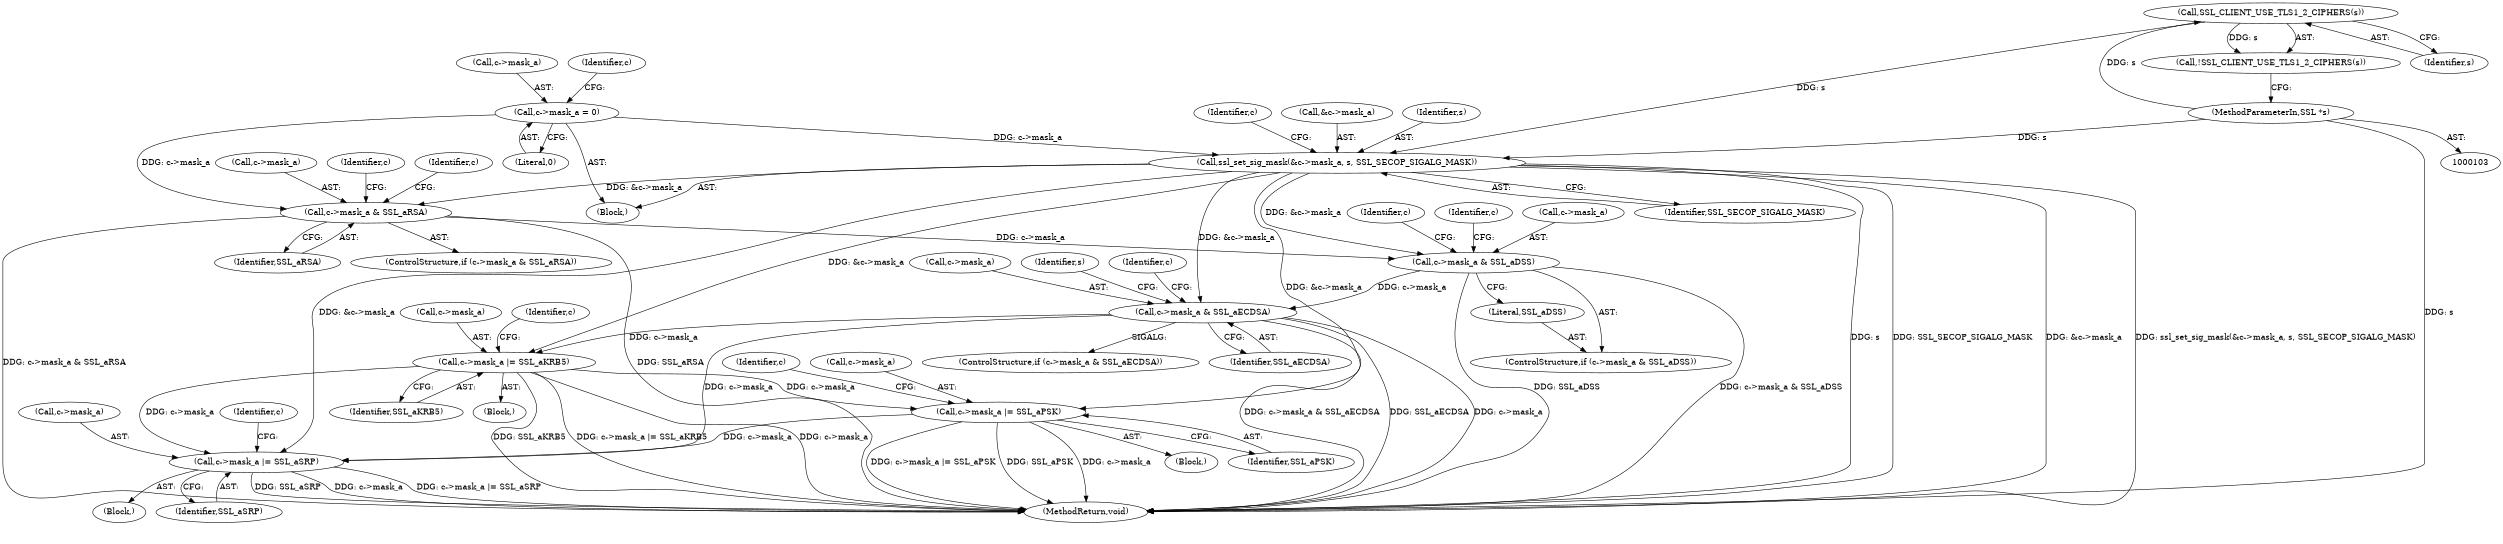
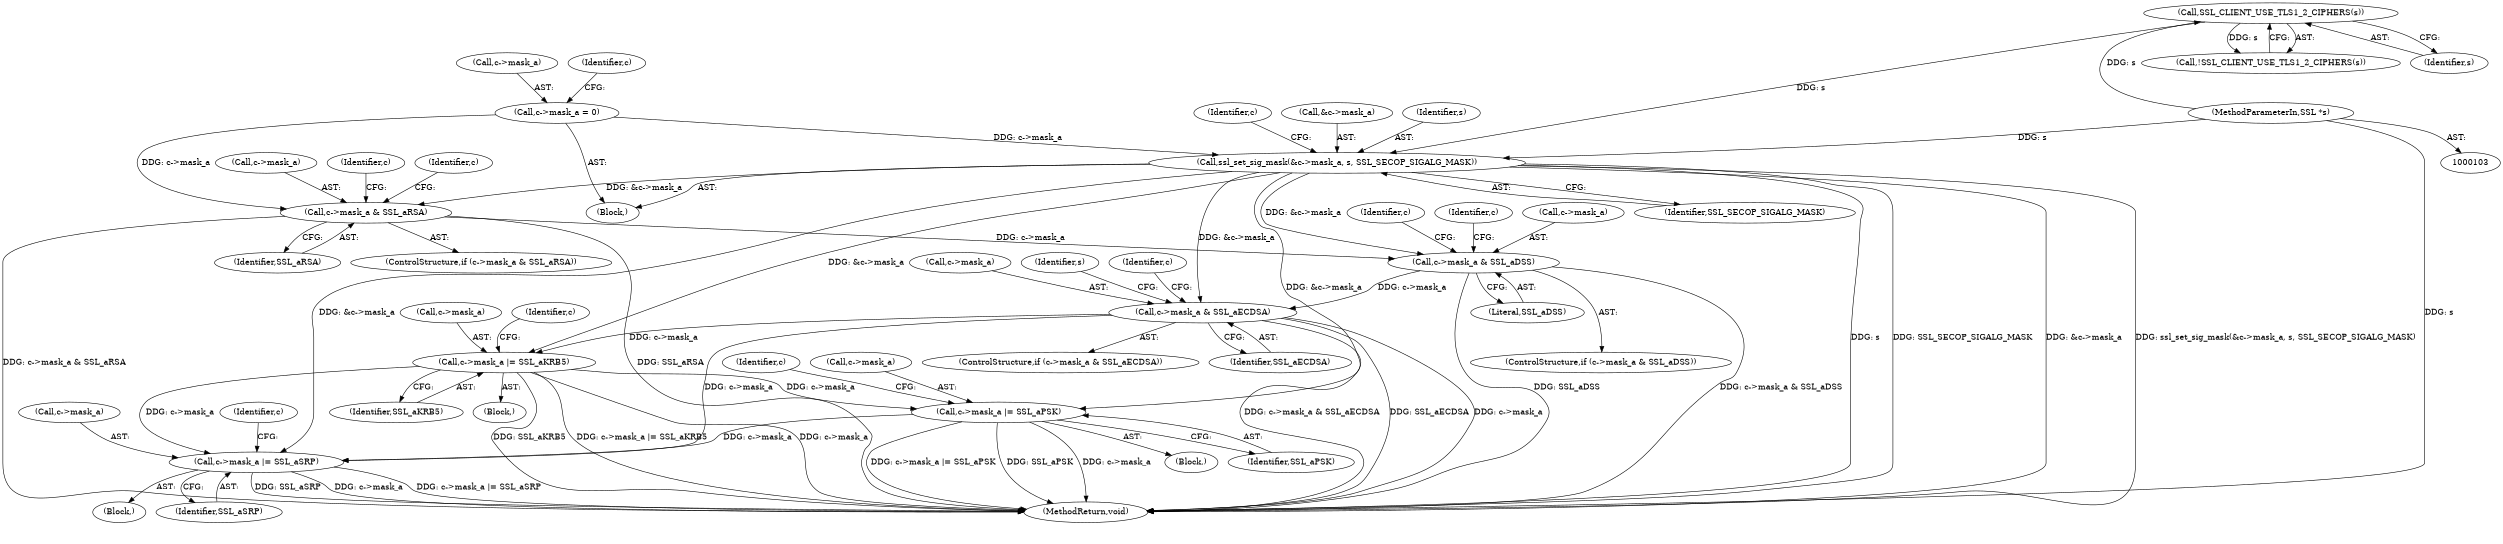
  digraph {
    n1 [label="(Call,c->mask_a |= SSL_aSRP)"]
    n2 [label="(Block,)"]
    n3 [label="(Identifier,SSL_aSRP)"]
    n4 [label="(MethodReturn,void)"]
    n5 [label="(Call,c->mask_a |= SSL_aKRB5)"]
    n6 [label="(Call,c->mask_a |= SSL_aPSK)"]
    n7 [label="(Identifier,SSL_aKRB5)"]
    n8 [label="(Block,)"]
    n9 [label="(Block,)"]
    n10 [label="(Identifier,SSL_aPSK)"]
    n11 [label="(Call,c->mask_a & SSL_aECDSA)"]
    n12 [label="(Identifier,SSL_aECDSA)"]
    n13 [label="(ControlStructure,if (c->mask_a & SSL_aECDSA))"]
    n14 [label="(Call,c->mask_a & SSL_aDSS)"]
    n15 [label="(Literal,SSL_aDSS)"]
    n16 [label="(ControlStructure,if (c->mask_a & SSL_aDSS))"]
    n17 [label="(Call,ssl_set_sig_mask(&c->mask_a, s, SSL_SECOP_SIGALG_MASK))"]
    n18 [label="(Call,c->mask_a & SSL_aRSA)"]
    n19 [label="(Block,)"]
    n20 [label="(Identifier,SSL_SECOP_SIGALG_MASK)"]
    n21 [label="(Identifier,SSL_aRSA)"]
    n22 [label="(ControlStructure,if (c->mask_a & SSL_aRSA))"]
    n23 [label="(Call,c->mask_a = 0)"]
-   n24 [label="(Literal,0)"]
    n25 [label="(Call,SSL_CLIENT_USE_TLS1_2_CIPHERS(s))"]
    n26 [label="(Identifier,s)"]
    n27 [label="(Call,!SSL_CLIENT_USE_TLS1_2_CIPHERS(s))"]
    n28 [label="(MethodParameterIn,SSL *s)"]
    1000103
    n30 [label="(Identifier,c)"]
    n31 [label="(Identifier,c)"]
    n32 [label="(Identifier,c)"]
    n33 [label="(Identifier,c)"]
    n34 [label="(Call,c->mask_a)"]
    n35 [label="(Identifier,c)"]
    n36 [label="(Identifier,c)"]
    n37 [label="(Identifier,c)"]
    n38 [label="(Identifier,c)"]
    n39 [label="(Identifier,c)"]
    n40 [label="(Call,c->mask_a)"]
    n41 [label="(Call,c->mask_a)"]
    n42 [label="(Call,c->mask_a)"]
    n43 [label="(Call,c->mask_a)"]
    n44 [label="(Identifier,s)"]
    n45 [label="(Call,&c->mask_a)"]
    n46 [label="(Call,c->mask_a)"]
    n47 [label="(Identifier,c)"]
    n48 [label="(Identifier,s)"]
    n49 [label="(Call,c->mask_a)"]
    n1 -> n2 [label="AST: "]
    n1 -> n3 [label="CFG: "]
    n1 -> n4 [label="DDG: SSL_aSRP"]
    n1 -> n4 [label="DDG: c->mask_a"]
    n1 -> n4 [label="DDG: c->mask_a |= SSL_aSRP"]
    n3 -> n1 [label="AST: "]
    n5 -> n1 [label="DDG: c->mask_a"]
    n5 -> n4 [label="DDG: c->mask_a |= SSL_aKRB5"]
    n5 -> n4 [label="DDG: c->mask_a"]
    n5 -> n4 [label="DDG: SSL_aKRB5"]
    n5 -> n6 [label="DDG: c->mask_a"]
    n5 -> n7 [label="CFG: "]
    n5 -> n8 [label="AST: "]
    n6 -> n1 [label="DDG: c->mask_a"]
    n6 -> n4 [label="DDG: SSL_aPSK"]
    n6 -> n4 [label="DDG: c->mask_a"]
    n6 -> n4 [label="DDG: c->mask_a |= SSL_aPSK"]
    n6 -> n9 [label="AST: "]
    n6 -> n10 [label="CFG: "]
    n7 -> n5 [label="AST: "]
    n10 -> n6 [label="AST: "]
    n11 -> n1 [label="DDG: c->mask_a"]
    n11 -> n4 [label="DDG: c->mask_a & SSL_aECDSA"]
    n11 -> n4 [label="DDG: SSL_aECDSA"]
    n11 -> n4 [label="DDG: c->mask_a"]
    n11 -> n5 [label="DDG: c->mask_a"]
    n11 -> n12 [label="CFG: "]
-   n11 -> n13 [label="SIGALG: "]
+   n11 -> n13 [label="AST: "]
    n12 -> n11 [label="AST: "]
    n14 -> n4 [label="DDG: c->mask_a & SSL_aDSS"]
    n14 -> n4 [label="DDG: SSL_aDSS"]
    n14 -> n11 [label="DDG: c->mask_a"]
    n14 -> n15 [label="CFG: "]
    n14 -> n16 [label="AST: "]
-   n15 -> n16 [label="AST: "]
+   n15 -> n14 [label="AST: "]
    n17 -> n1 [label="DDG: &c->mask_a"]
    n17 -> n4 [label="DDG: s"]
    n17 -> n4 [label="DDG: SSL_SECOP_SIGALG_MASK"]
    n17 -> n4 [label="DDG: &c->mask_a"]
    n17 -> n4 [label="DDG: ssl_set_sig_mask(&c->mask_a, s, SSL_SECOP_SIGALG_MASK)"]
    n17 -> n5 [label="DDG: &c->mask_a"]
    n17 -> n6 [label="DDG: &c->mask_a"]
    n17 -> n11 [label="DDG: &c->mask_a"]
    n17 -> n14 [label="DDG: &c->mask_a"]
    n17 -> n18 [label="DDG: &c->mask_a"]
    n17 -> n19 [label="AST: "]
    n17 -> n20 [label="CFG: "]
    n18 -> n4 [label="DDG: SSL_aRSA"]
    n18 -> n4 [label="DDG: c->mask_a & SSL_aRSA"]
    n18 -> n14 [label="DDG: c->mask_a"]
    n18 -> n21 [label="CFG: "]
    n18 -> n22 [label="AST: "]
    n20 -> n17 [label="AST: "]
    n21 -> n18 [label="AST: "]
    n23 -> n17 [label="DDG: c->mask_a"]
    n23 -> n18 [label="DDG: c->mask_a"]
    n23 -> n19 [label="AST: "]
-   n23 -> n24 [label="CFG: "]
-   n24 -> n23 [label="AST: "]
    n25 -> n17 [label="DDG: s"]
    n25 -> n26 [label="CFG: "]
    n25 -> n27 [label="AST: "]
    n25 -> n27 [label="DDG: s"]
    n26 -> n25 [label="AST: "]
-   n27 -> n28 [label="CFG: "]
+   n27 -> n25 [label="CFG: "]
    n28 -> n4 [label="DDG: s"]
    n28 -> n17 [label="DDG: s"]
    n28 -> n25 [label="DDG: s"]
    n28 -> 1000103 [label="AST: "]
    n30 -> n14 [label="CFG: "]
    n31 -> n11 [label="CFG: "]
    n32 -> n17 [label="CFG: "]
    n33 -> n5 [label="CFG: "]
    n34 -> n18 [label="AST: "]
    n35 -> n18 [label="CFG: "]
    n36 -> n14 [label="CFG: "]
    n37 -> n1 [label="CFG: "]
    n38 -> n18 [label="CFG: "]
    n39 -> n23 [label="CFG: "]
    n40 -> n1 [label="AST: "]
    n41 -> n14 [label="AST: "]
    n42 -> n11 [label="AST: "]
    n43 -> n5 [label="AST: "]
    n44 -> n11 [label="CFG: "]
    n45 -> n17 [label="AST: "]
    n46 -> n23 [label="AST: "]
    n47 -> n6 [label="CFG: "]
    n48 -> n17 [label="AST: "]
    n49 -> n6 [label="AST: "]
  }
